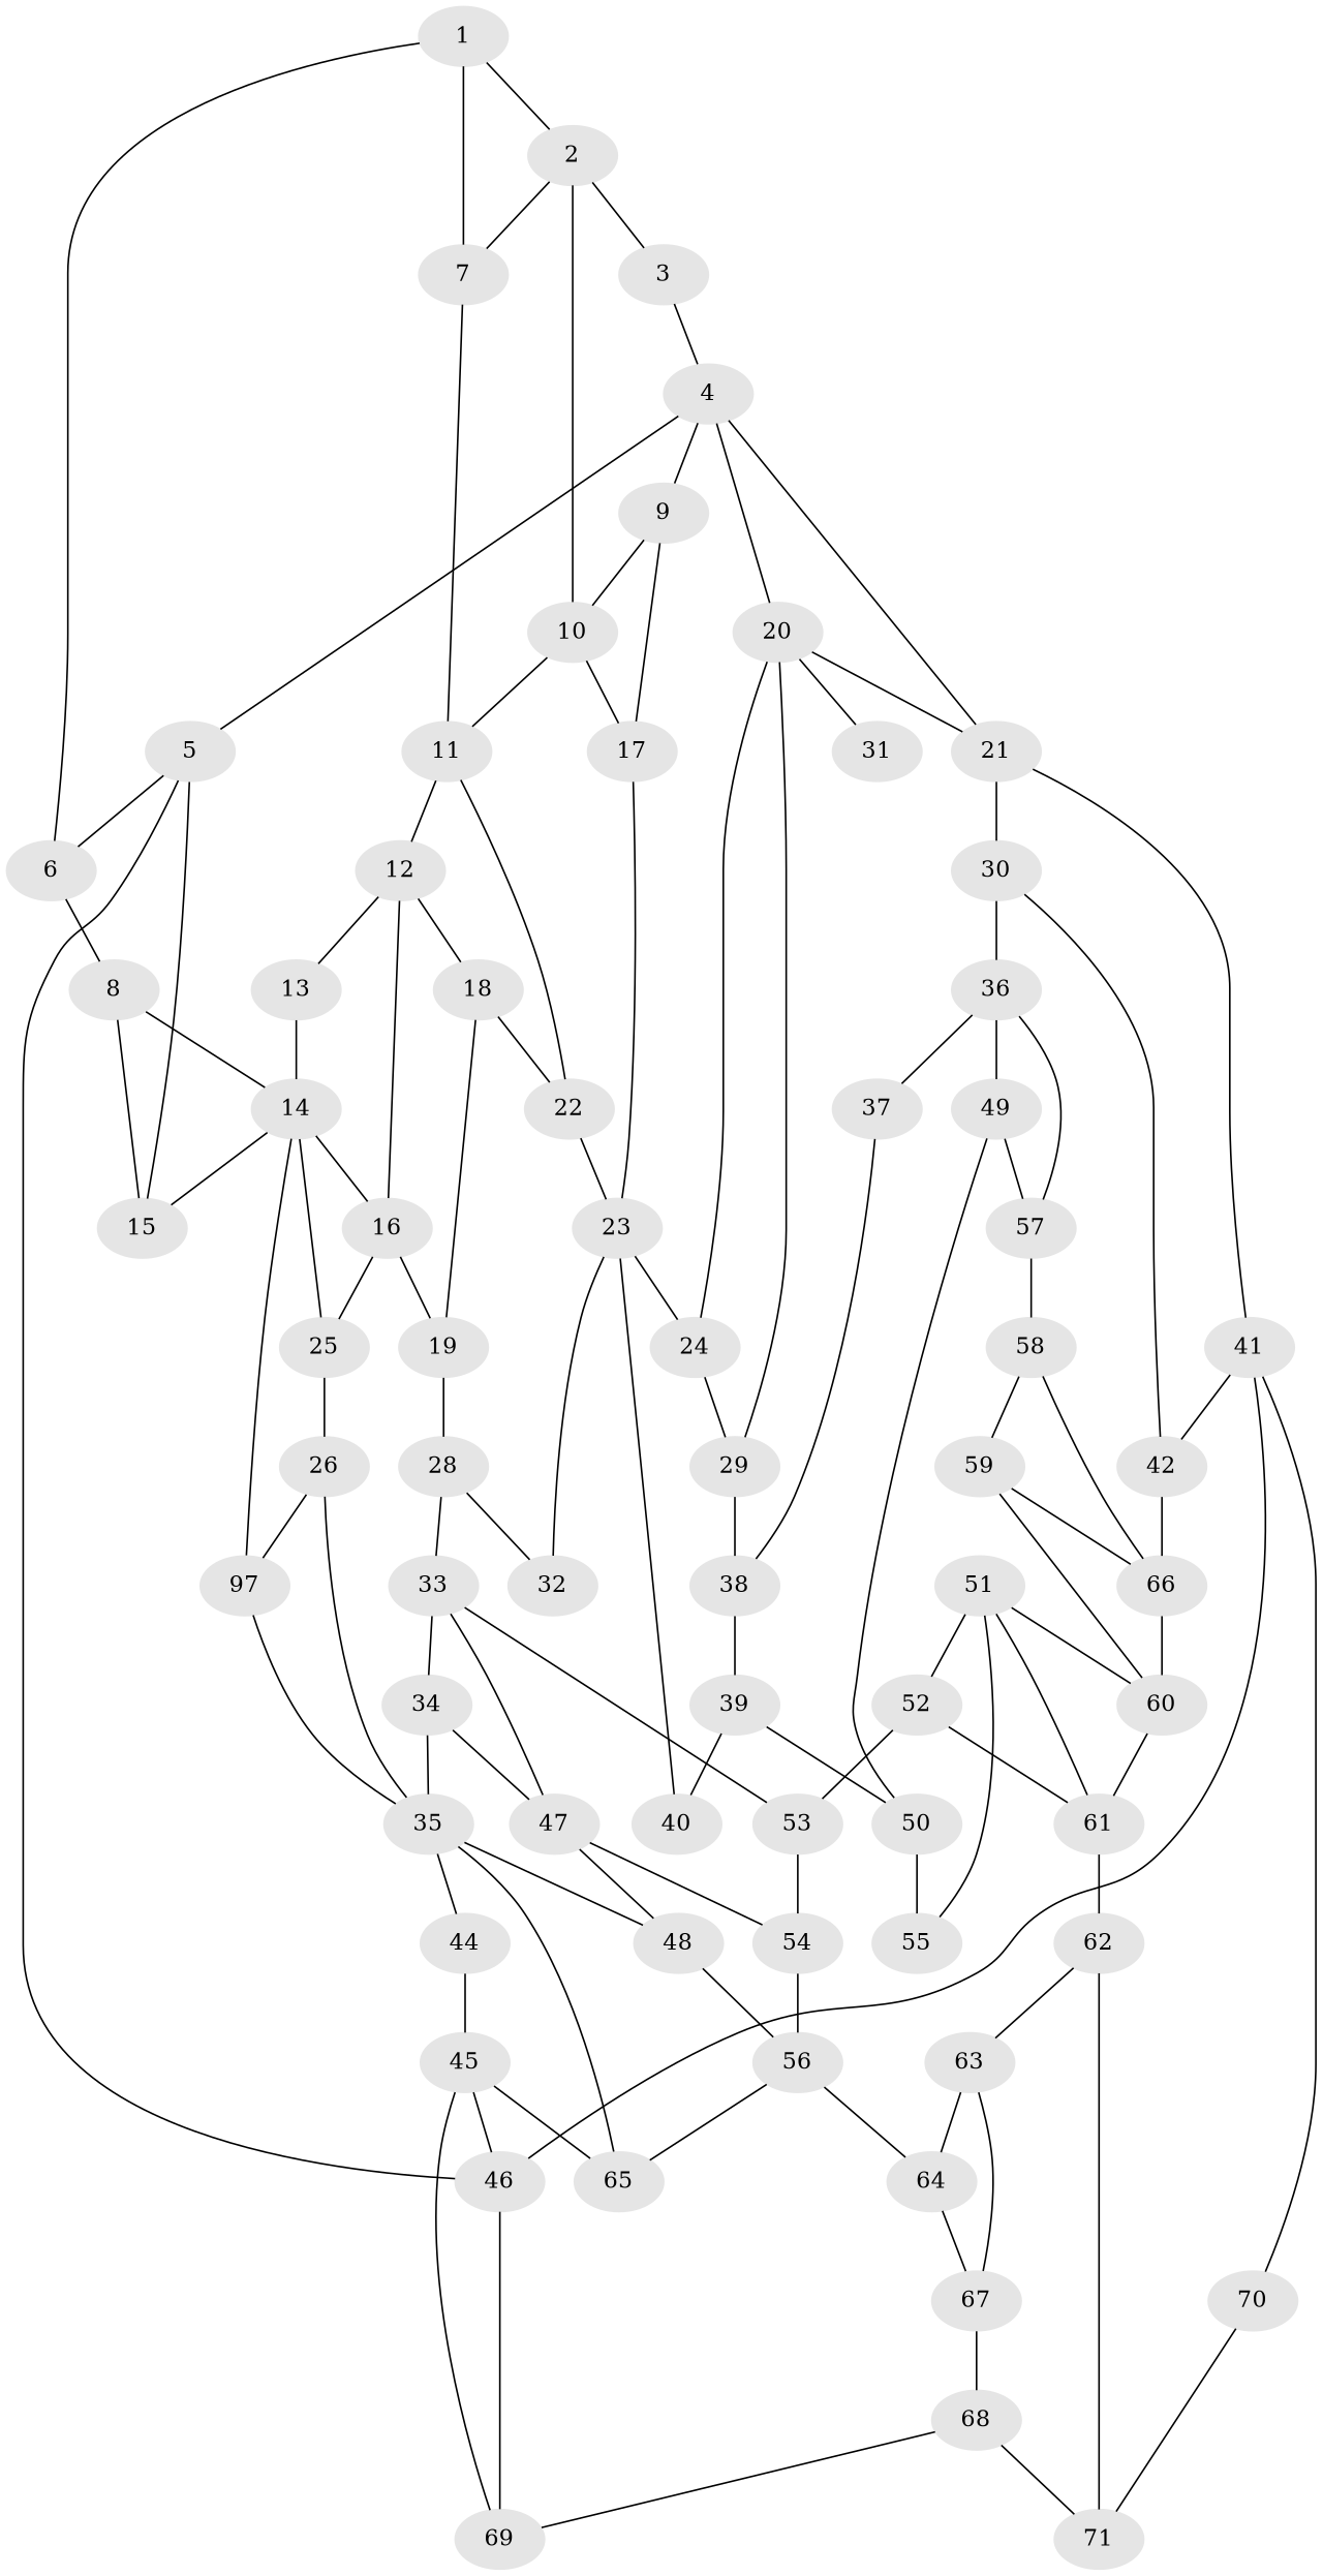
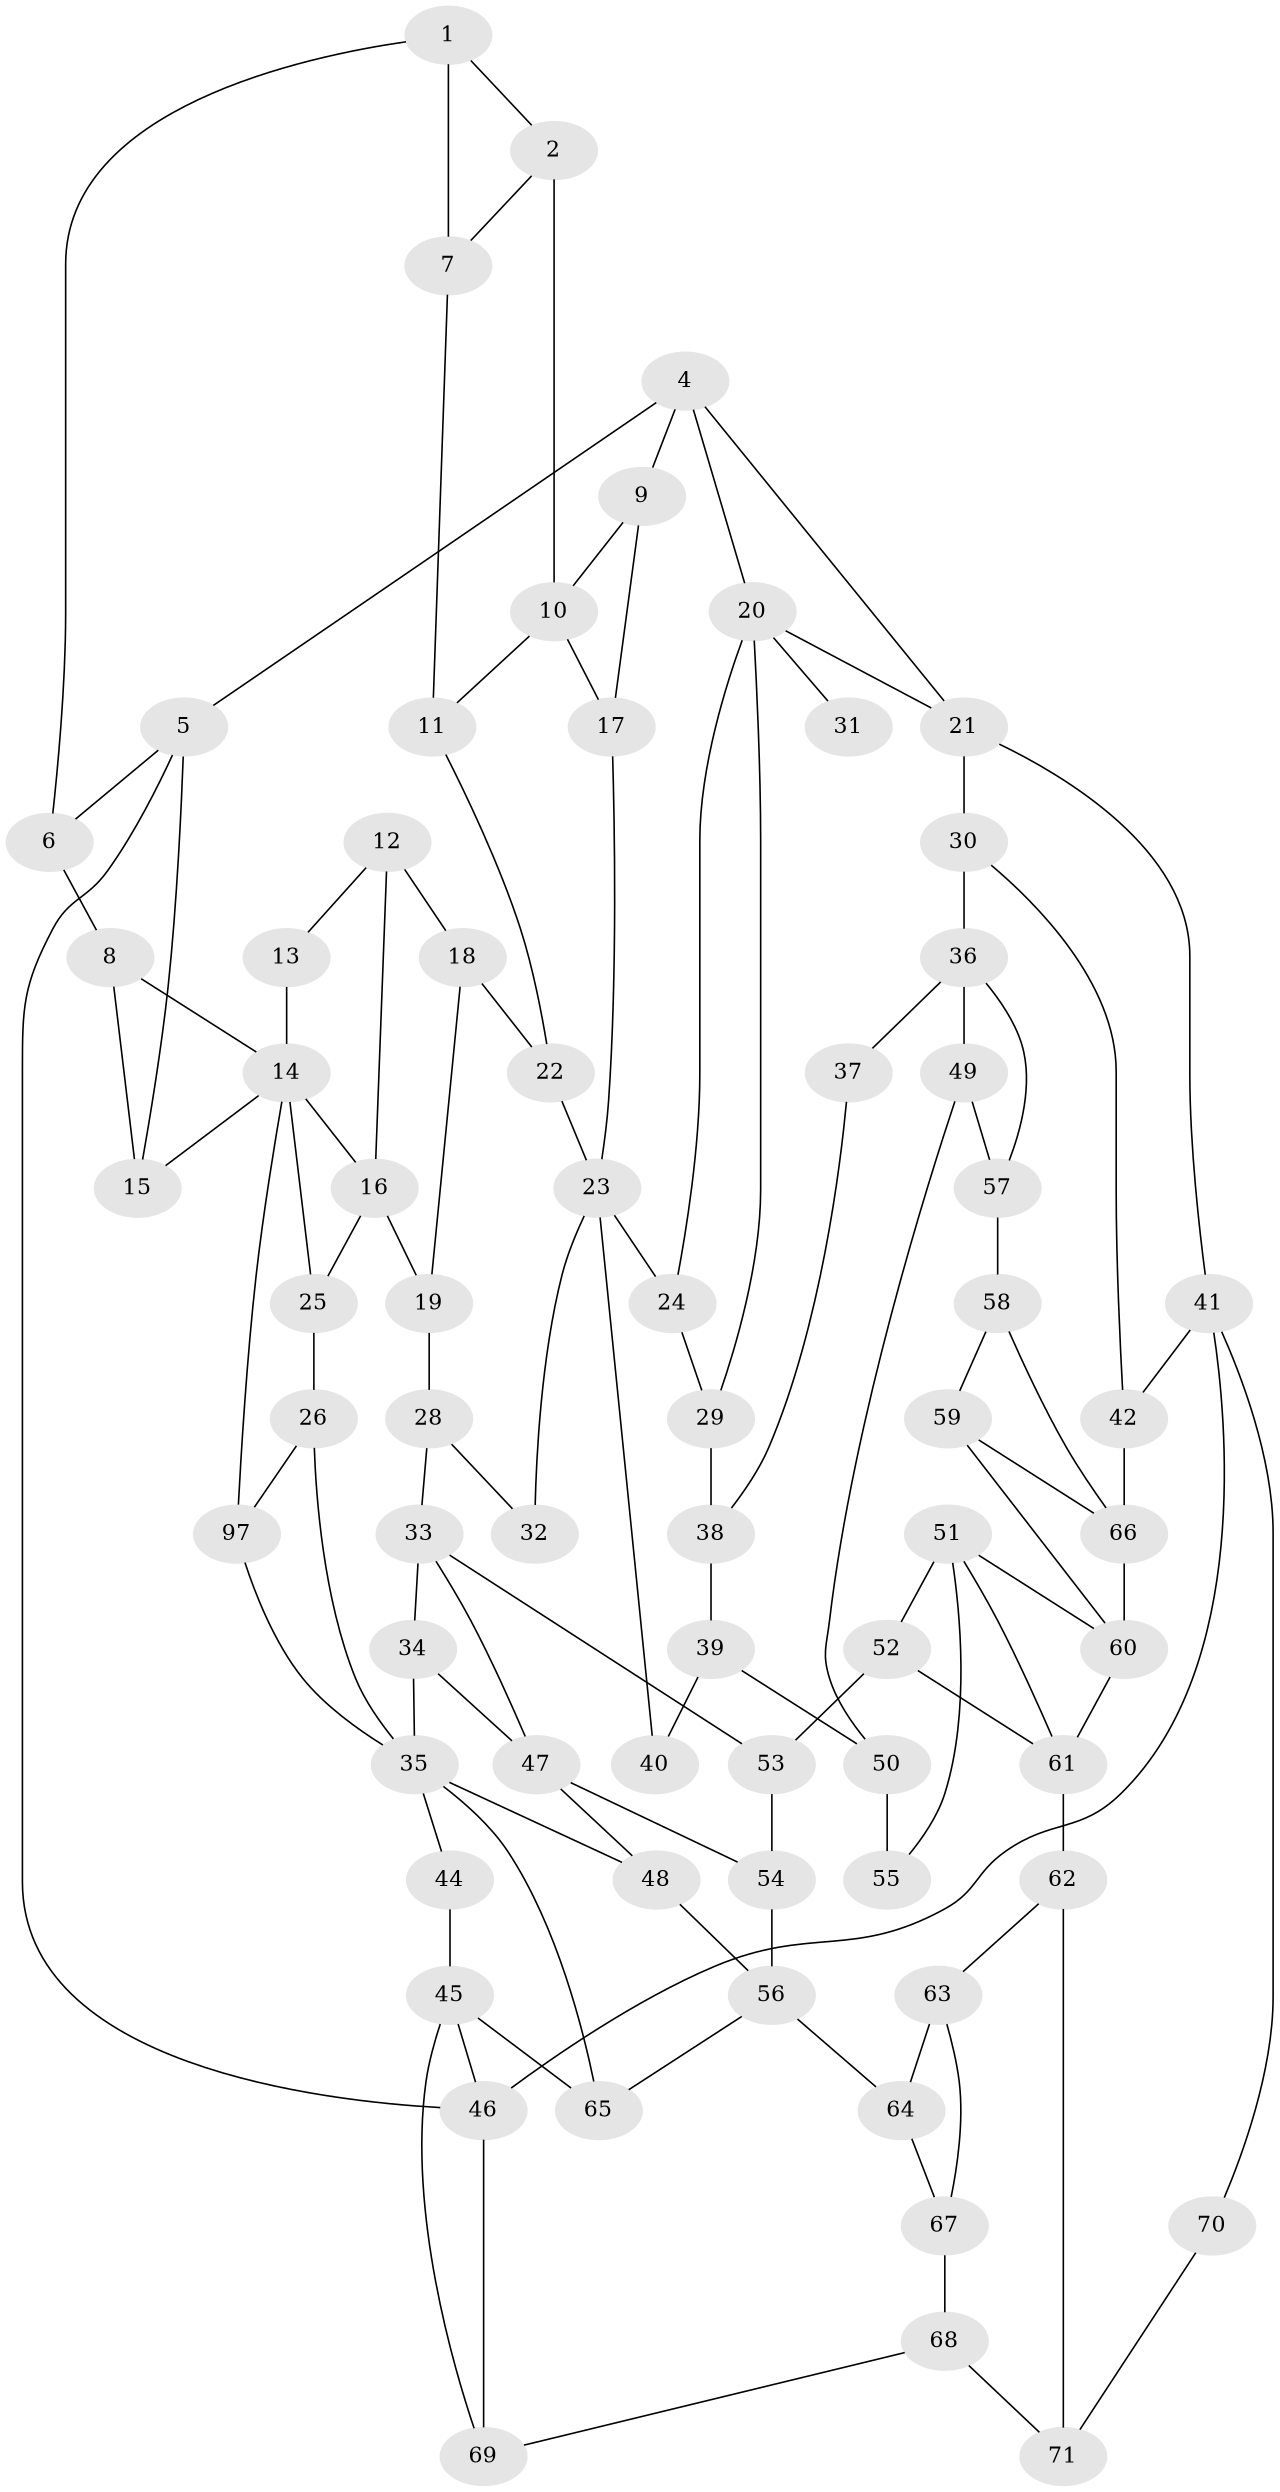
  graph {
    node [color=gray90 style=filled]
    edge [weight=1.0]
    1
    2
    6
    7
-   3
    10
    8
    11
    4
    17
    5
    9
    20
    21
    15
    46
    24
    29
    31
    30
    41
    69
    14
    12
    22
    16
    25
    n28 [label=97]
    23
    13
    18
    19
    26
    35
    28
    32
    40
    33
    38
    36
    42
    70
    44
    48
    65
    34
    47
    53
    39
    37
    49
    57
    66
    54
    45
    56
    50
    58
    55
    71
    60
    51
    52
    61
    64
    62
    67
    59
    63
    68
    1 -- 2
    1 -- 6
    1 -- 7
    2 -- 7
-   2 -- 3 [weight=2.0]
    2 -- 10 [weight=2.0]
    6 -- 8 [weight=2.0]
    7 -- 11
-   3 -- 4
    10 -- 11
    10 -- 17
    8 -- 15
    8 -- 14
-   11 -- 12 [weight=2.0]
    11 -- 22
    4 -- 5
    4 -- 9
    4 -- 20 [weight=2.0]
    4 -- 21
    17 -- 23
    5 -- 6
    5 -- 15
    5 -- 46
    9 -- 10
    9 -- 17
    20 -- 21
    20 -- 24
    20 -- 29
    20 -- 31
    21 -- 30
    21 -- 41
    46 -- 69
    24 -- 29
    29 -- 38
    30 -- 36 [weight=2.0]
    30 -- 42
    41 -- 46
    41 -- 42
    41 -- 70
    14 -- 15
    14 -- 16
    14 -- 25
    14 -- n28
    12 -- 16
    12 -- 13 [weight=2.0]
    12 -- 18
    22 -- 23
    16 -- 25
    16 -- 19 [weight=2.0]
    25 -- 26
    n28 -- 35
    23 -- 24 [weight=2.0]
    23 -- 32
    23 -- 40
    13 -- 14
    18 -- 22
    18 -- 19 [weight=2.0]
    19 -- 28 [weight=2.0]
    26 -- n28
    26 -- 35
    35 -- 44
    35 -- 48
    35 -- 65
    28 -- 32
    28 -- 33 [weight=2.0]
    33 -- 34
    33 -- 47
    33 -- 53
    38 -- 39
    36 -- 37 [weight=2.0]
    36 -- 49
    36 -- 57
    42 -- 66
    70 -- 71
    44 -- 45 [weight=2.0]
    48 -- 56
    34 -- 35
    34 -- 47
    47 -- 48
    47 -- 54
    53 -- 54
    39 -- 40
    39 -- 50
    37 -- 38
    49 -- 57
    49 -- 50
    57 -- 58
    66 -- 60
    54 -- 56
    45 -- 46
    45 -- 69
    45 -- 65 [weight=2.0]
    56 -- 65
    56 -- 64 [weight=2.0]
    50 -- 55
    58 -- 66
    58 -- 59
    60 -- 61
    51 -- 55 [weight=2.0]
    51 -- 60
    51 -- 52
    51 -- 61
    52 -- 53
    52 -- 61
    61 -- 62 [weight=2.0]
    64 -- 67
    62 -- 71
    62 -- 63 [weight=2.0]
    67 -- 68
    59 -- 66
    59 -- 60
    63 -- 64 [weight=3.0]
    63 -- 67
    68 -- 69
    68 -- 71
  }
